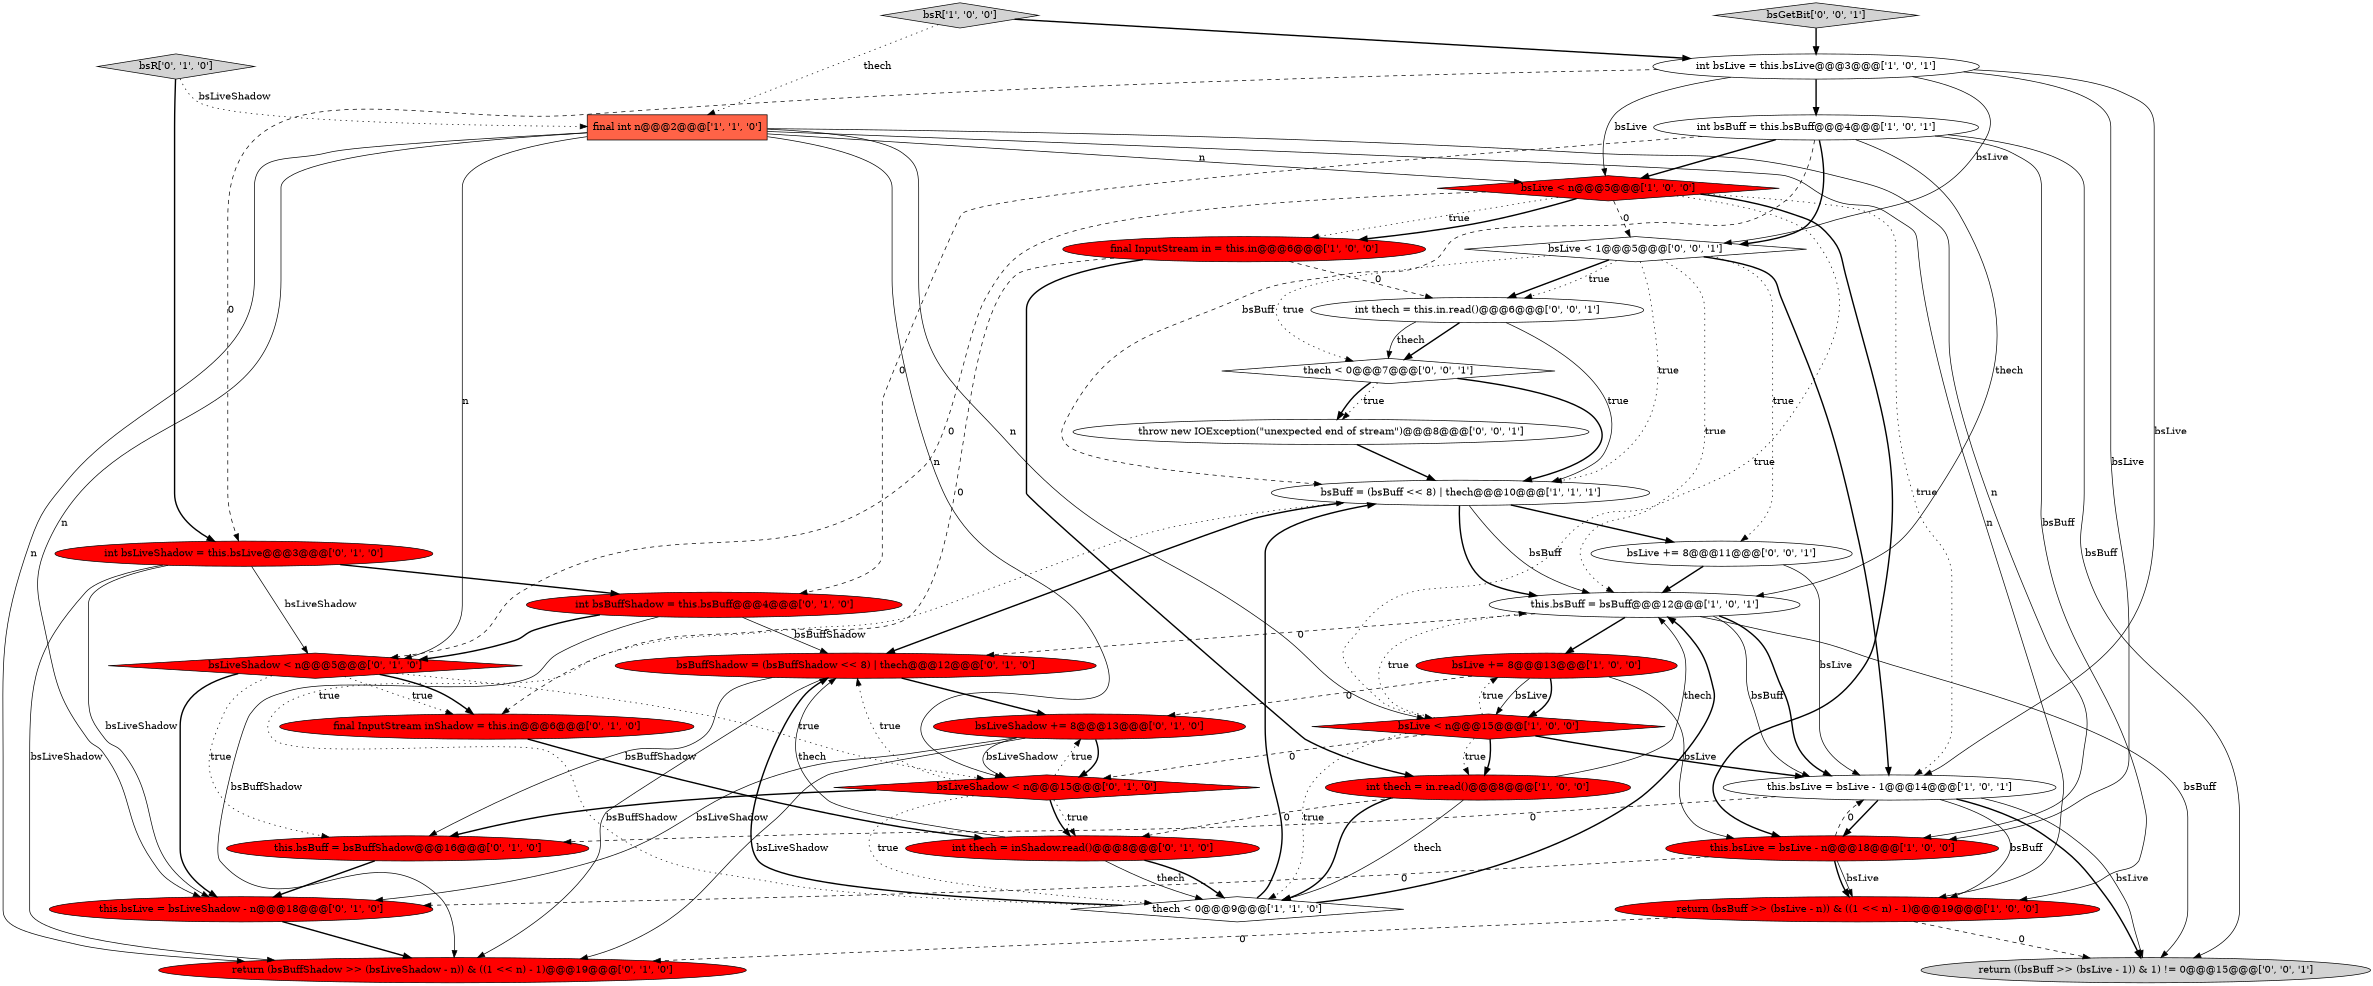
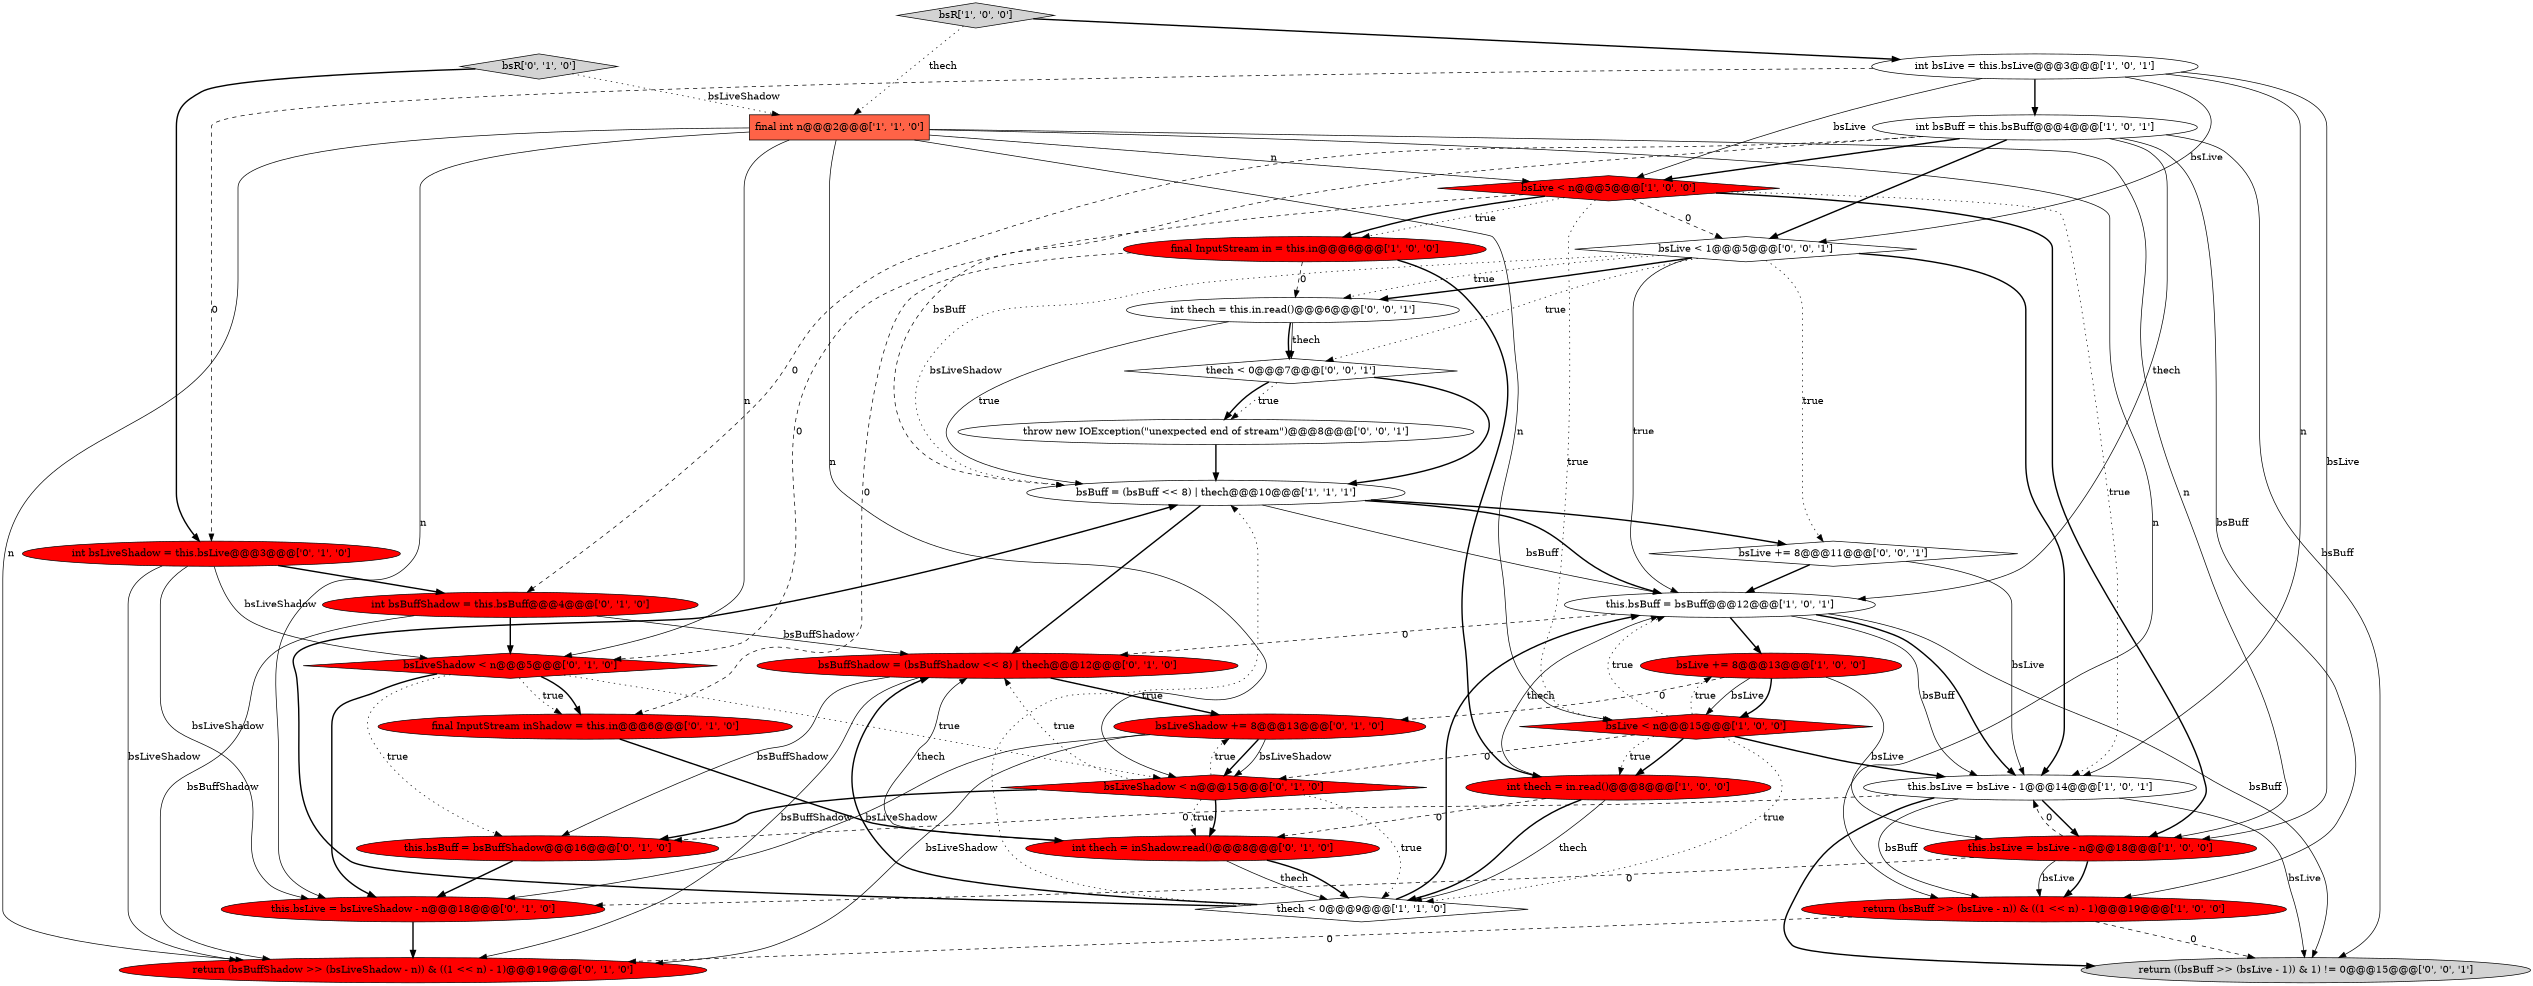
  digraph {
    node [fillcolor=red shape=ellipse style=filled]
    edge [style=bold]
    n1 [fillcolor=white label="bsBuff = (bsBuff << 8) | thech@@@10@@@['1', '1', '1']"]
    n2 [fillcolor=white label="this.bsBuff = bsBuff@@@12@@@['1', '0', '1']"]
    n3 [label="bsBuffShadow = (bsBuffShadow << 8) | thech@@@12@@@['0', '1', '0']"]
-   n4 [fillcolor=white label="bsLive += 8@@@11@@@['0', '0', '1']"]
+   n4 [fillcolor=white label="bsLive += 8@@@11@@@['0', '0', '1']" shape=diamond]
    n5 [fillcolor=white label="this.bsLive = bsLive - 1@@@14@@@['1', '0', '1']"]
    n6 [fillcolor=lightgray label="return ((bsBuff >> (bsLive - 1)) & 1) != 0@@@15@@@['0', '0', '1']"]
    n7 [label="bsLive += 8@@@13@@@['1', '0', '0']"]
    n8 [label="return (bsBuffShadow >> (bsLiveShadow - n)) & ((1 << n) - 1)@@@19@@@['0', '1', '0']"]
    n9 [label="this.bsBuff = bsBuffShadow@@@16@@@['0', '1', '0']"]
    n10 [label="bsLiveShadow += 8@@@13@@@['0', '1', '0']"]
    n11 [fillcolor=white label="throw new IOException(\"unexpected end of stream\")@@@8@@@['0', '0', '1']"]
    n12 [fillcolor=white label="int bsLive = this.bsLive@@@3@@@['1', '0', '1']"]
    n13 [label="this.bsLive = bsLive - n@@@18@@@['1', '0', '0']"]
    n14 [fillcolor=white label="int bsBuff = this.bsBuff@@@4@@@['1', '0', '1']"]
    n15 [fillcolor=white label="bsLive < 1@@@5@@@['0', '0', '1']" shape=diamond]
    n16 [label="int bsLiveShadow = this.bsLive@@@3@@@['0', '1', '0']"]
    n17 [label="bsLive < n@@@5@@@['1', '0', '0']" shape=diamond]
    n18 [label="return (bsBuff >> (bsLive - n)) & ((1 << n) - 1)@@@19@@@['1', '0', '0']"]
    n19 [label="this.bsLive = bsLiveShadow - n@@@18@@@['0', '1', '0']"]
    n20 [label="int bsBuffShadow = this.bsBuff@@@4@@@['0', '1', '0']"]
    n21 [fillcolor=white label="thech < 0@@@7@@@['0', '0', '1']" shape=diamond]
    n22 [fillcolor=white label="int thech = this.in.read()@@@6@@@['0', '0', '1']"]
    n23 [label="bsLiveShadow < n@@@5@@@['0', '1', '0']" shape=diamond]
    n24 [label="bsLive < n@@@15@@@['1', '0', '0']" shape=diamond]
    n25 [label="final InputStream in = this.in@@@6@@@['1', '0', '0']"]
    n26 [label="final InputStream inShadow = this.in@@@6@@@['0', '1', '0']"]
    n27 [label="int thech = inShadow.read()@@@8@@@['0', '1', '0']"]
    n28 [fillcolor=white label="thech < 0@@@9@@@['1', '1', '0']" shape=diamond]
    n29 [label="bsLiveShadow < n@@@15@@@['0', '1', '0']" shape=diamond]
    n30 [label="int thech = in.read()@@@8@@@['1', '0', '0']"]
-   n31 [fillcolor=lightgray label="bsGetBit['0', '0', '1']" shape=diamond]
    n32 [fillcolor=tomato label="final int n@@@2@@@['1', '1', '0']" shape=box]
    n33 [fillcolor=lightgray label="bsR['1', '0', '0']" shape=diamond]
    n34 [fillcolor=lightgray label="bsR['0', '1', '0']" shape=diamond]
    n1 -> n2
    n1 -> n2 [label=bsBuff style=solid]
    n1 -> n3
    n1 -> n4
    n2 -> n3 [label=0 style=dashed]
    n2 -> n5 [label=bsBuff style=solid]
    n2 -> n5
    n2 -> n6 [label=bsBuff style=solid]
    n2 -> n7
    n3 -> n8 [label=bsBuffShadow style=solid]
    n3 -> n9 [label=bsBuffShadow style=solid]
    n3 -> n10
    n4 -> n2
    n4 -> n5 [label=bsLive style=solid]
    n5 -> n6
    n5 -> n6 [label=bsLive style=solid]
    n5 -> n9 [label=0 style=dashed]
    n5 -> n13
    n5 -> n18 [label=bsBuff style=solid]
    n7 -> n10 [label=0 style=dashed]
    n7 -> n13 [label=bsLive style=solid]
    n7 -> n24 [label=bsLive style=solid]
    n7 -> n24
    n9 -> n19
    n10 -> n8 [label=bsLiveShadow style=solid]
    n10 -> n19 [label=bsLiveShadow style=solid]
    n10 -> n29
    n10 -> n29 [label=bsLiveShadow style=solid]
    n11 -> n1
-   n12 -> n5 [label=bsLive style=solid]
+   n12 -> n5 [label=n style=solid]
    n12 -> n13 [label=bsLive style=solid]
    n12 -> n14
    n12 -> n15 [label=bsLive style=solid]
    n12 -> n16 [label=0 style=dashed]
    n12 -> n17 [label=bsLive style=solid]
    n13 -> n5 [label=0 style=dashed]
    n13 -> n18
    n13 -> n18 [label=bsLive style=solid]
    n13 -> n19 [label=0 style=dashed]
    n14 -> n1 [label=bsBuff style=dashed]
    n14 -> n2 [label=thech style=solid]
    n14 -> n6 [label=bsBuff style=solid]
    n14 -> n15
    n14 -> n17
    n14 -> n18 [label=bsBuff style=solid]
    n14 -> n20 [label=0 style=dashed]
-   n15 -> n1 [label=true style=dotted]
-   n15 -> n2 [label=true style=dotted]
+   n15 -> n1 [label=bsLiveShadow style=dotted]
+   n15 -> n2 [label=true style=solid]
    n15 -> n4 [label=true style=dotted]
    n15 -> n5
    n15 -> n21 [label=true style=dotted]
    n15 -> n22
    n15 -> n22 [label=true style=dotted]
    n16 -> n8 [label=bsLiveShadow style=solid]
    n16 -> n19 [label=bsLiveShadow style=solid]
    n16 -> n20
    n16 -> n23 [label=bsLiveShadow style=solid]
    n17 -> n5 [label=true style=dotted]
    n17 -> n13
    n17 -> n15 [label=0 style=dashed]
    n17 -> n23 [label=0 style=dashed]
    n17 -> n24 [label=true style=dotted]
    n17 -> n25 [label=true style=dotted]
    n17 -> n25
    n18 -> n6 [label=0 style=dashed]
    n18 -> n8 [label=0 style=dashed]
    n19 -> n8
    n20 -> n3 [label=bsBuffShadow style=solid]
    n20 -> n8 [label=bsBuffShadow style=solid]
    n20 -> n23
    n21 -> n1
    n21 -> n11 [label=true style=dotted]
    n21 -> n11
    n22 -> n1 [label=true style=solid]
    n22 -> n21
    n22 -> n21 [label=thech style=solid]
    n23 -> n9 [label=true style=dotted]
    n23 -> n19
    n23 -> n26 [label=true style=dotted]
    n23 -> n26
    n23 -> n29 [label=true style=dotted]
    n24 -> n2 [label=true style=dotted]
    n24 -> n5
    n24 -> n7 [label=true style=dotted]
    n24 -> n28 [label=true style=dotted]
    n24 -> n29 [label=0 style=dashed]
    n24 -> n30
    n24 -> n30 [label=true style=dotted]
    n25 -> n22 [label=0 style=dashed]
    n25 -> n26 [label=0 style=dashed]
    n25 -> n30
    n26 -> n27
    n27 -> n3 [label=thech style=solid]
    n27 -> n28 [label=thech style=solid]
    n27 -> n28
    n28 -> n1 [label=true style=dotted]
    n28 -> n1
    n28 -> n2
    n28 -> n3
    n29 -> n3 [label=true style=dotted]
    n29 -> n9
    n29 -> n10 [label=true style=dotted]
    n29 -> n27 [label=true style=dotted]
    n29 -> n27
    n29 -> n28 [label=true style=dotted]
    n30 -> n2 [label=thech style=solid]
    n30 -> n27 [label=0 style=dashed]
    n30 -> n28
    n30 -> n28 [label=thech style=solid]
-   n31 -> n12
    n32 -> n8 [label=n style=solid]
    n32 -> n13 [label=n style=solid]
    n32 -> n17 [label=n style=solid]
    n32 -> n18 [label=n style=solid]
    n32 -> n19 [label=n style=solid]
    n32 -> n23 [label=n style=solid]
    n32 -> n24 [label=n style=solid]
    n32 -> n29 [label=n style=solid]
    n33 -> n12
    n33 -> n32 [label=thech style=dotted]
    n34 -> n16
    n34 -> n32 [label=bsLiveShadow style=dotted]
  }
